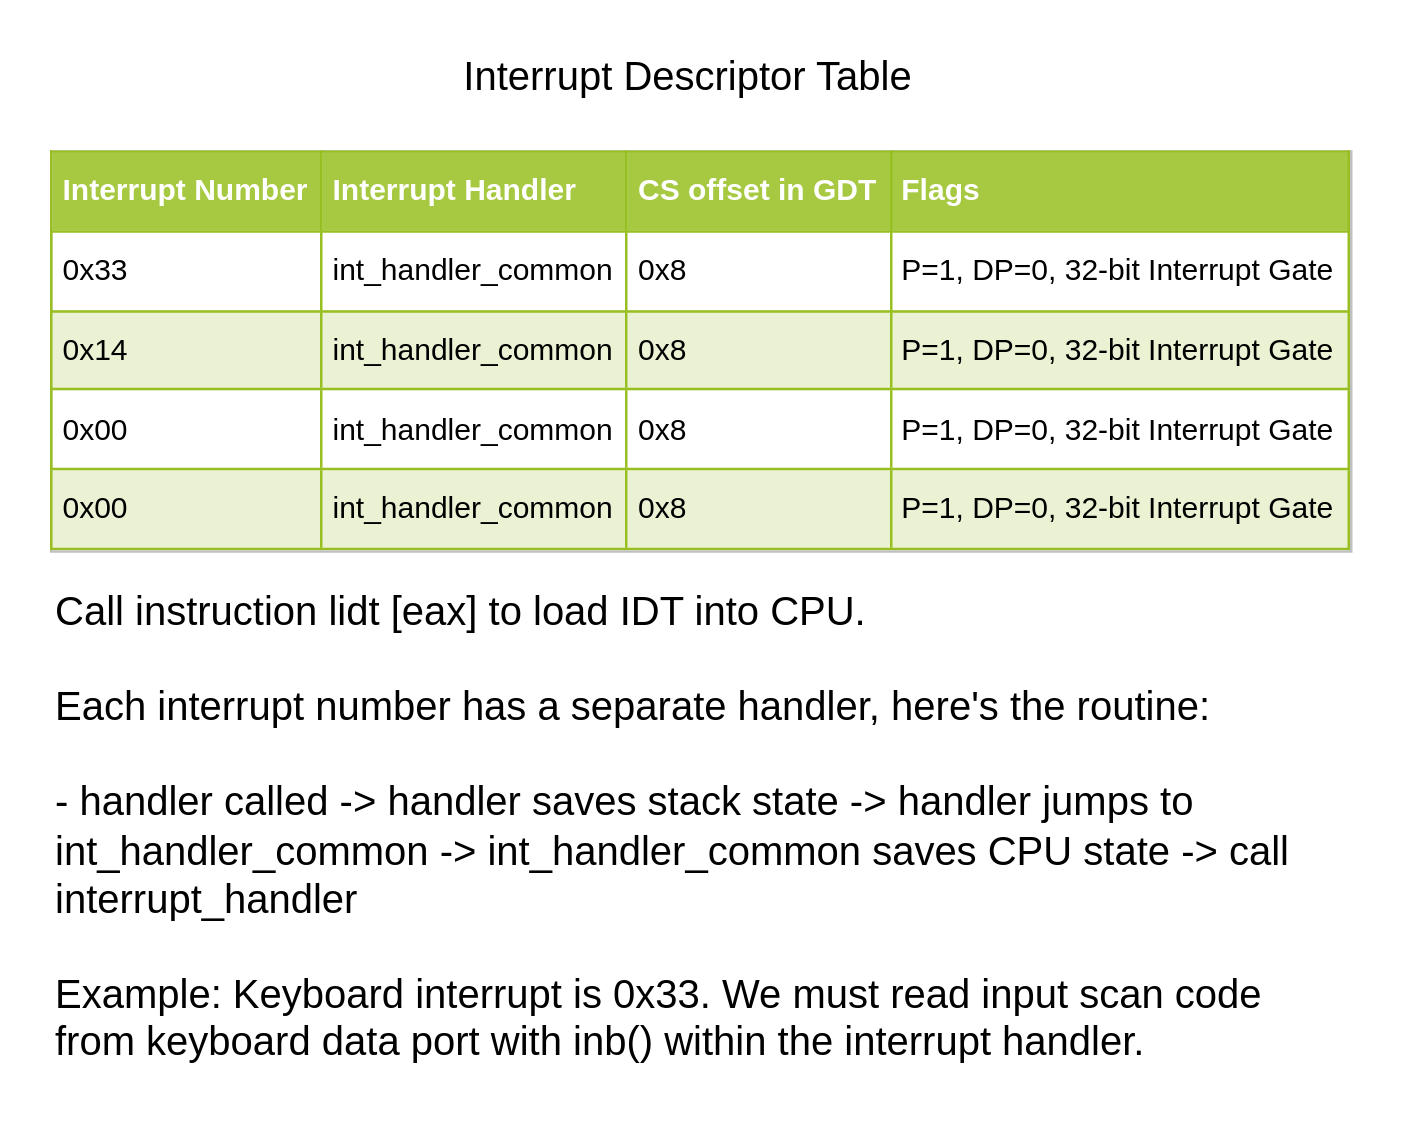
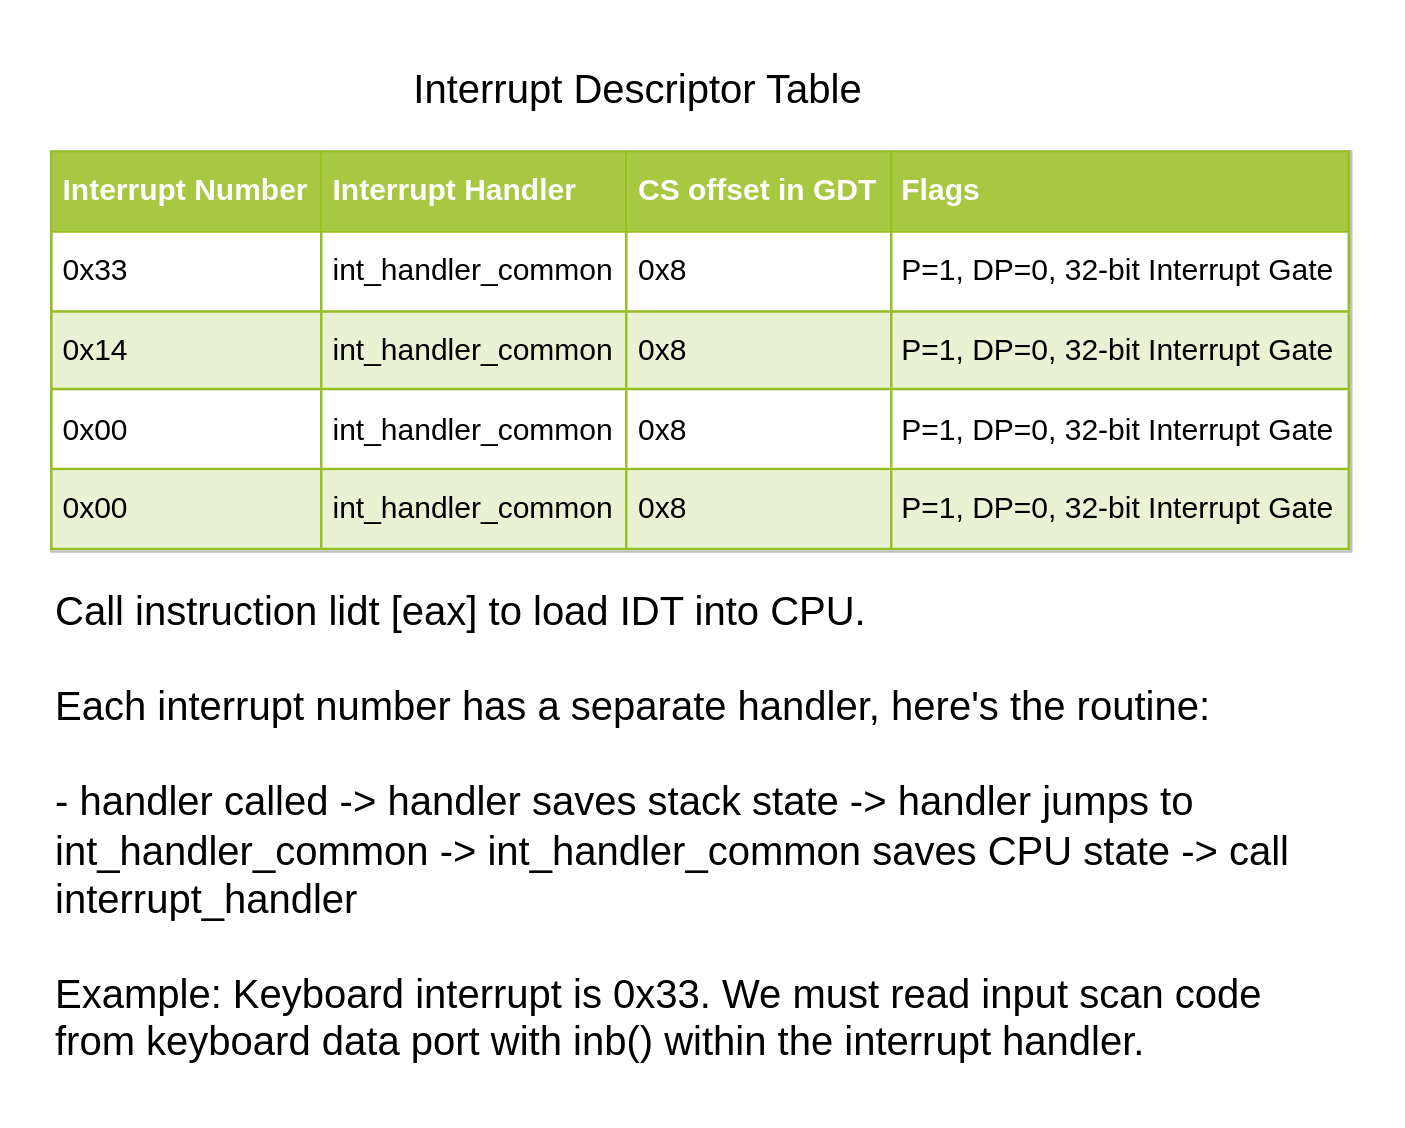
  <mxCell id="0" />
  <mxCell id="1" parent="0" />
  <mxCell id="2" value="&lt;table style=&quot;width: 100% ; height: 100% ; border-collapse: collapse&quot; width=&quot;100%&quot; cellpadding=&quot;4&quot; border=&quot;1&quot;&gt;&lt;tbody&gt;&lt;tr style=&quot;background-color: #a7c942 ; color: #ffffff ; border: 1px solid #98bf21&quot;&gt;&lt;th align=&quot;left&quot;&gt;Interrupt Number&lt;br&gt;&lt;/th&gt;&lt;th align=&quot;left&quot;&gt;Interrupt Handler&lt;br&gt;&lt;/th&gt;&lt;th align=&quot;left&quot;&gt;CS offset in GDT&lt;br&gt;&lt;/th&gt;&lt;td&gt;&lt;b&gt;Flags&lt;/b&gt;&lt;br&gt;&lt;/td&gt;&lt;/tr&gt;&lt;tr style=&quot;border: 1px solid #98bf21&quot;&gt;&lt;td&gt;0x33&lt;/td&gt;&lt;td&gt;int_handler_common&lt;br&gt;&lt;/td&gt;&lt;td&gt;0x8&lt;/td&gt;&lt;td&gt;P=1, DP=0, 32-bit Interrupt Gate&lt;br&gt;&lt;/td&gt;&lt;/tr&gt;&lt;tr style=&quot;background-color: #eaf2d3 ; border: 1px solid #98bf21&quot;&gt;&lt;td&gt;0x14&lt;br&gt;&lt;/td&gt;&lt;td&gt;int_handler_common&lt;/td&gt;&lt;td&gt;0x8&lt;br&gt;&lt;/td&gt;&lt;td&gt;P=1, DP=0, 32-bit Interrupt Gate&lt;/td&gt;&lt;/tr&gt;&lt;tr style=&quot;border: 1px solid #98bf21&quot;&gt;&lt;td&gt;0x00&lt;br&gt;&lt;/td&gt;&lt;td&gt;int_handler_common&lt;/td&gt;&lt;td&gt;0x8&lt;/td&gt;&lt;td&gt;P=1, DP=0, 32-bit Interrupt Gate&lt;/td&gt;&lt;/tr&gt;&lt;tr style=&quot;background-color: #eaf2d3 ; border: 1px solid #98bf21&quot;&gt;&lt;td&gt;0x00&lt;br&gt;&lt;/td&gt;&lt;td&gt;int_handler_common&lt;/td&gt;&lt;td&gt;0x8&lt;br&gt;&lt;/td&gt;&lt;td&gt;P=1, DP=0, 32-bit Interrupt Gate&lt;/td&gt;&lt;/tr&gt;&lt;/tbody&gt;&lt;/table&gt;" style="text;html=1;strokeColor=#c0c0c0;fillColor=#ffffff;overflow=fill;rounded=0;" vertex="1" parent="1"><mxGeometry x="20" y="60" width="520" height="160" as="geometry" /></mxCell>
- <mxCell id="3" value="Interrupt Descriptor Table" style="text;html=1;strokeColor=none;fillColor=none;align=center;verticalAlign=middle;whiteSpace=wrap;rounded=0;fontSize=16;" vertex="1" parent="1"><mxGeometry x="160" y="15" width="230" height="30" as="geometry" /></mxCell>
+ <mxCell id="3" value="Interrupt Descriptor Table" style="text;html=1;strokeColor=none;fillColor=none;align=center;verticalAlign=middle;whiteSpace=wrap;rounded=0;fontSize=16;" vertex="1" parent="1"><mxGeometry x="140" y="20" width="230" height="30" as="geometry" /></mxCell>
  <mxCell id="4" value="&lt;div&gt;Call instruction lidt [eax] to load IDT into CPU.&lt;/div&gt;&lt;div&gt;&lt;br&gt;&lt;/div&gt;&lt;div&gt;Each interrupt number has a separate handler, here's the routine:&lt;/div&gt;&lt;div&gt;&lt;br&gt;&lt;/div&gt;&lt;div&gt;- handler called -&amp;gt; handler saves stack state -&amp;gt; handler jumps to int_handler_common -&amp;gt; int_handler_common saves CPU state -&amp;gt; call interrupt_handler&lt;/div&gt;&lt;div&gt;&lt;br&gt;&lt;/div&gt;&lt;div&gt;Example: Keyboard interrupt is 0x33. We must read input scan code from keyboard data port with inb() within the interrupt handler.&lt;br&gt;&lt;/div&gt;" style="text;html=1;strokeColor=none;fillColor=none;align=left;verticalAlign=middle;whiteSpace=wrap;rounded=0;fontSize=16;" vertex="1" parent="1"><mxGeometry x="20" y="230" width="520" height="199" as="geometry" /></mxCell>
